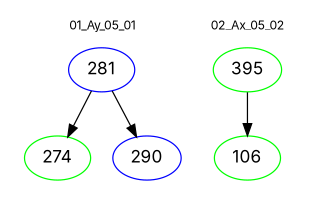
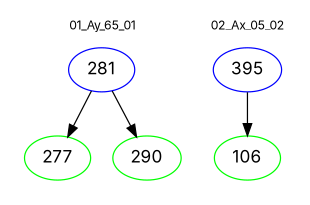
  digraph {
    fontname=Inter
    node [color=green fontname=Inter]
    edge [color=black fontname=Inter]
    n1 [color=blue label=281]
-   n2 [label=274]
-   n3 [color=blue label=290]
-   n4 [label=395]
+   n2 [label=277]
+   n3 [label=290]
+   n4 [color=blue label=395]
    n5 [label=106]
    subgraph cluster_1 {
      color=white
      fontsize=10
-     label="01_Ay_05_01"
+     label="01_Ay_65_01"
      n1
      n2
      n3
    }
    subgraph cluster_2 {
      color=white
      fontsize=10
      label="02_Ax_05_02"
      n4
      n5
    }
    n1 -> n2
    n1 -> n3
    n4 -> n5
  }
